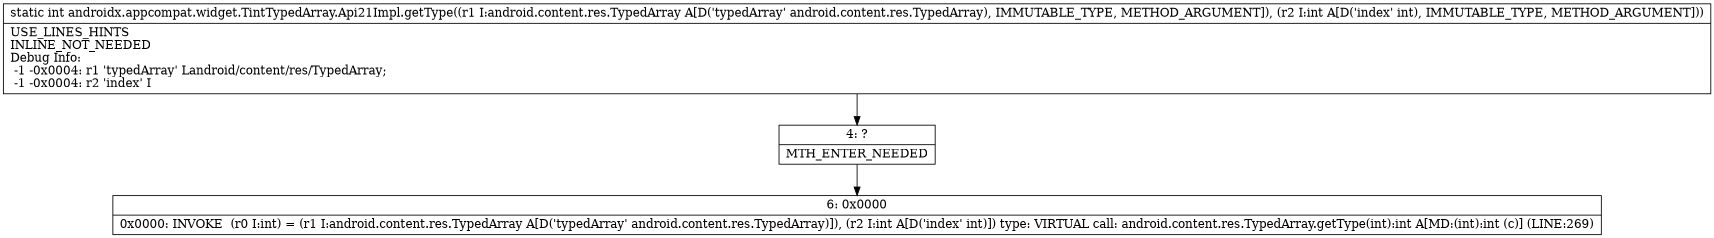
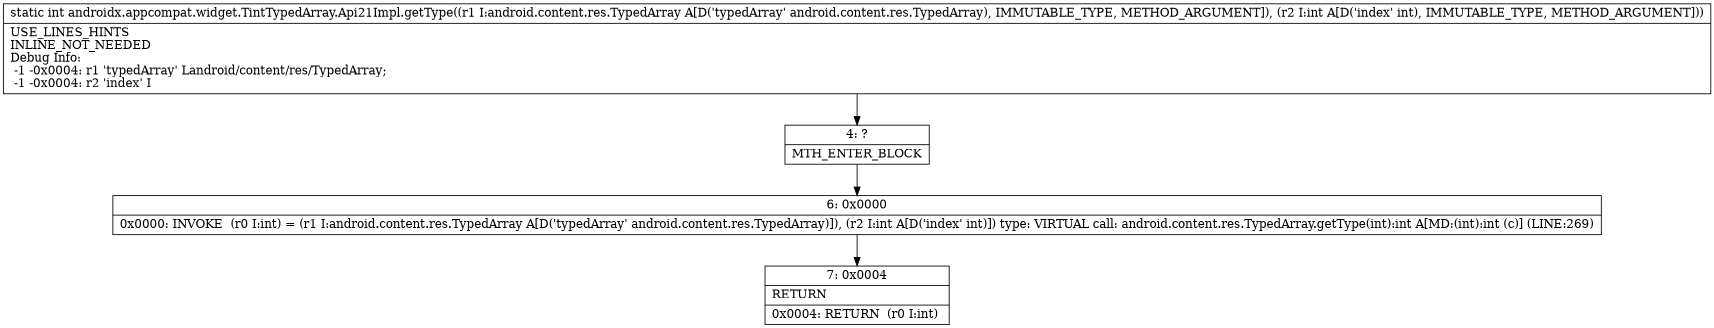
  digraph {
    node [shape=record]
-   n1 [label="{4\:\ ?|MTH_ENTER_NEEDED\l}"]
+   n1 [label="{4\:\ ?|MTH_ENTER_BLOCK\l}"]
    n2 [label="{6\:\ 0x0000|0x0000: INVOKE  (r0 I:int) = (r1 I:android.content.res.TypedArray A[D('typedArray' android.content.res.TypedArray)]), (r2 I:int A[D('index' int)]) type: VIRTUAL call: android.content.res.TypedArray.getType(int):int A[MD:(int):int (c)] (LINE:269)\l}"]
+   n3 [label="{7\:\ 0x0004|RETURN\l|0x0004: RETURN  (r0 I:int) \l}"]
    n4 [label="{static int androidx.appcompat.widget.TintTypedArray.Api21Impl.getType((r1 I:android.content.res.TypedArray A[D('typedArray' android.content.res.TypedArray), IMMUTABLE_TYPE, METHOD_ARGUMENT]), (r2 I:int A[D('index' int), IMMUTABLE_TYPE, METHOD_ARGUMENT]))  | USE_LINES_HINTS\lINLINE_NOT_NEEDED\lDebug Info:\l  \-1 \-0x0004: r1 'typedArray' Landroid\/content\/res\/TypedArray;\l  \-1 \-0x0004: r2 'index' I\l}"]
    n1 -> n2
+   n2 -> n3
    n4 -> n1
  }
